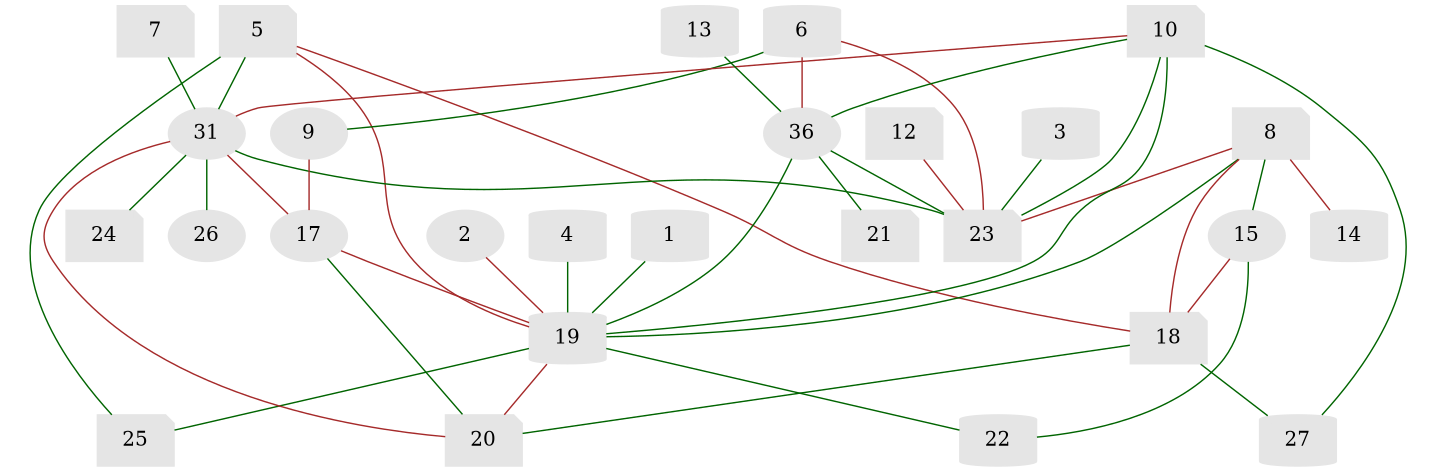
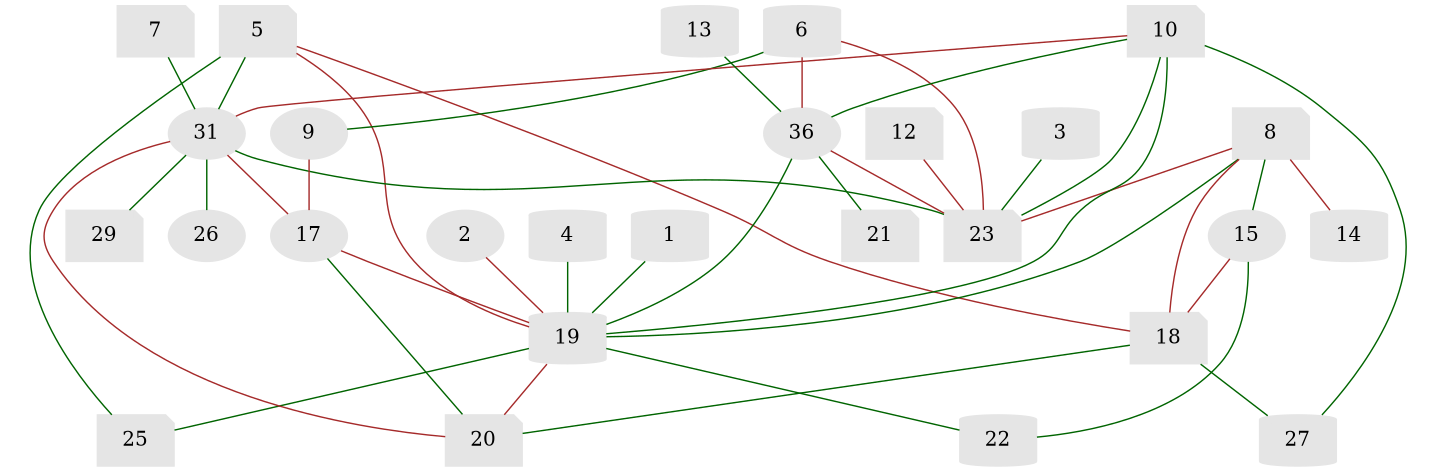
  graph {
    node [color=gray90 shape=note style=filled]
    edge [color=darkgreen weight=1.0]
    1 [shape=cylinder]
    19 [shape=cylinder]
    25
    20
    22 [shape=cylinder]
    2 [shape=ellipse]
    3 [shape=cylinder]
    23
    4 [shape=cylinder]
    5
    n11 [label=31 shape=ellipse]
    18
    17 [shape=ellipse]
-   24
+   24 [label=29]
    26 [shape=ellipse]
    27 [shape=cylinder]
    6 [shape=cylinder]
    9 [shape=ellipse]
    n19 [label=36 shape=ellipse]
    21
    7
    8
    14 [shape=cylinder]
    15 [shape=ellipse]
    10
    12
    13 [shape=cylinder]
    1 -- 19
    19 -- 25
    19 -- 20 [color=brown]
    19 -- 22
    2 -- 19 [color=brown]
    3 -- 23
    4 -- 19
    5 -- 19 [color=brown]
    5 -- 25
    5 -- n11 [weight=2.0]
    5 -- 18 [color=brown]
    n11 -- 20 [color=brown weight=2.0]
    n11 -- 23 [weight=3.0]
    n11 -- 17 [color=brown]
    n11 -- 24
    n11 -- 26
    18 -- 20 [weight=2.0]
    18 -- 27 [weight=2.0]
    17 -- 19 [color=brown]
    17 -- 20
    6 -- 23 [color=brown]
    6 -- 9
    6 -- n19 [color=brown weight=2.0]
    9 -- 17 [color=brown]
    n19 -- 19
-   n19 -- 23 [weight=4.0]
+   n19 -- 23 [color=brown weight=4.0]
    n19 -- 21
    7 -- n11
    8 -- 19
    8 -- 23 [color=brown]
    8 -- 18 [color=brown]
    8 -- 14 [color=brown]
    8 -- 15
    15 -- 22
    15 -- 18 [color=brown]
    10 -- 19
    10 -- 23
    10 -- n11 [color=brown]
    10 -- 27 [weight=2.0]
    10 -- n19
    12 -- 23 [color=brown]
    13 -- n19
  }
